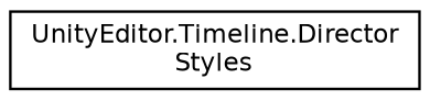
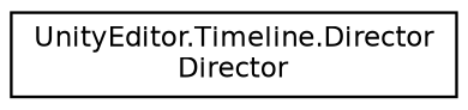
  digraph {
    rankdir=LR
-   n1 [color=black fillcolor=white fontname=Helvetica fontsize=10 height=0.2 label="UnityEditor.Timeline.Director\lStyles" shape=record style=filled width=0.4]
+   n1 [color=black fillcolor=white fontname=Helvetica fontsize=10 height=0.2 label="UnityEditor.Timeline.Director\lDirector" shape=record style=filled width=0.4]
  }
